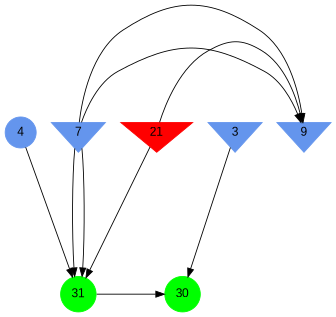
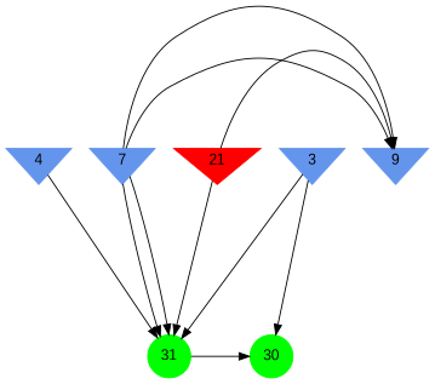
  digraph {
    fontname="Liberation Sans"
    ranksep=2.0
    node [color=cornflowerblue fontname="Liberation Sans" shape=invtriangle style=filled]
    edge [fontname="Liberation Sans"]
    3
-   4 [shape=circle]
+   4
    7
    9
    21 [color=red]
    30 [color=green shape=circle]
    31 [color=green shape=circle]
    subgraph sub_1 {
      rank=same
      3
      4
      7
      9
      21
    }
    subgraph sub_2 {
      rank=same
    }
    subgraph sub_3 {
      rank=same
      30
      31
    }
    3 -> 30
+   3 -> 31
    4 -> 31
    7 -> 9
    7 -> 9
    7 -> 31
    7 -> 31
    21 -> 9
    21 -> 31
    31 -> 30
  }
